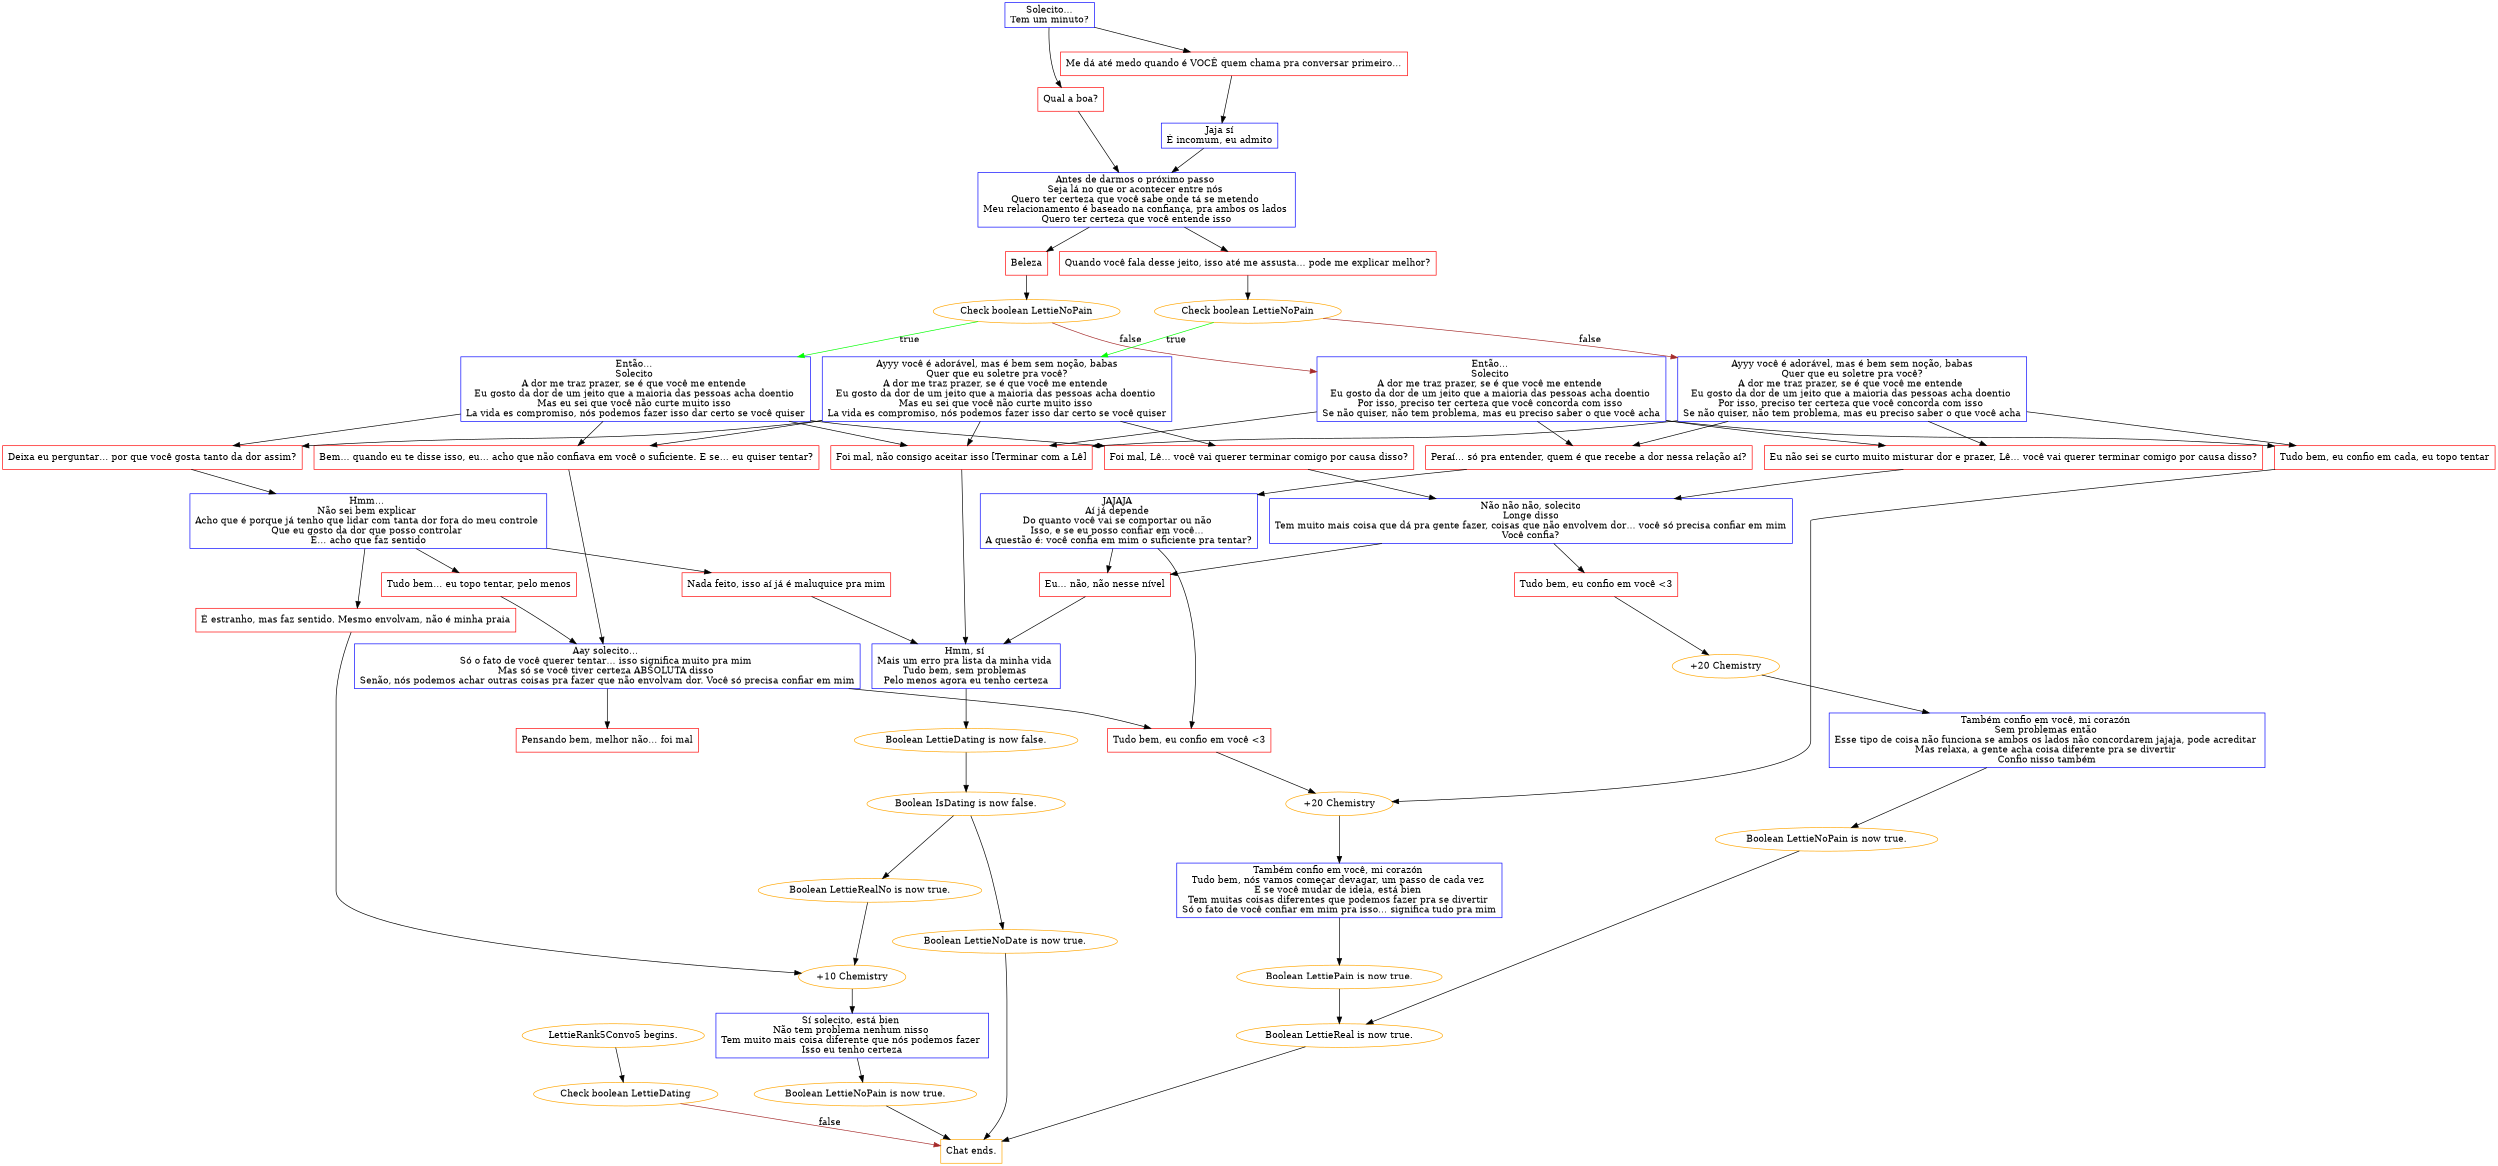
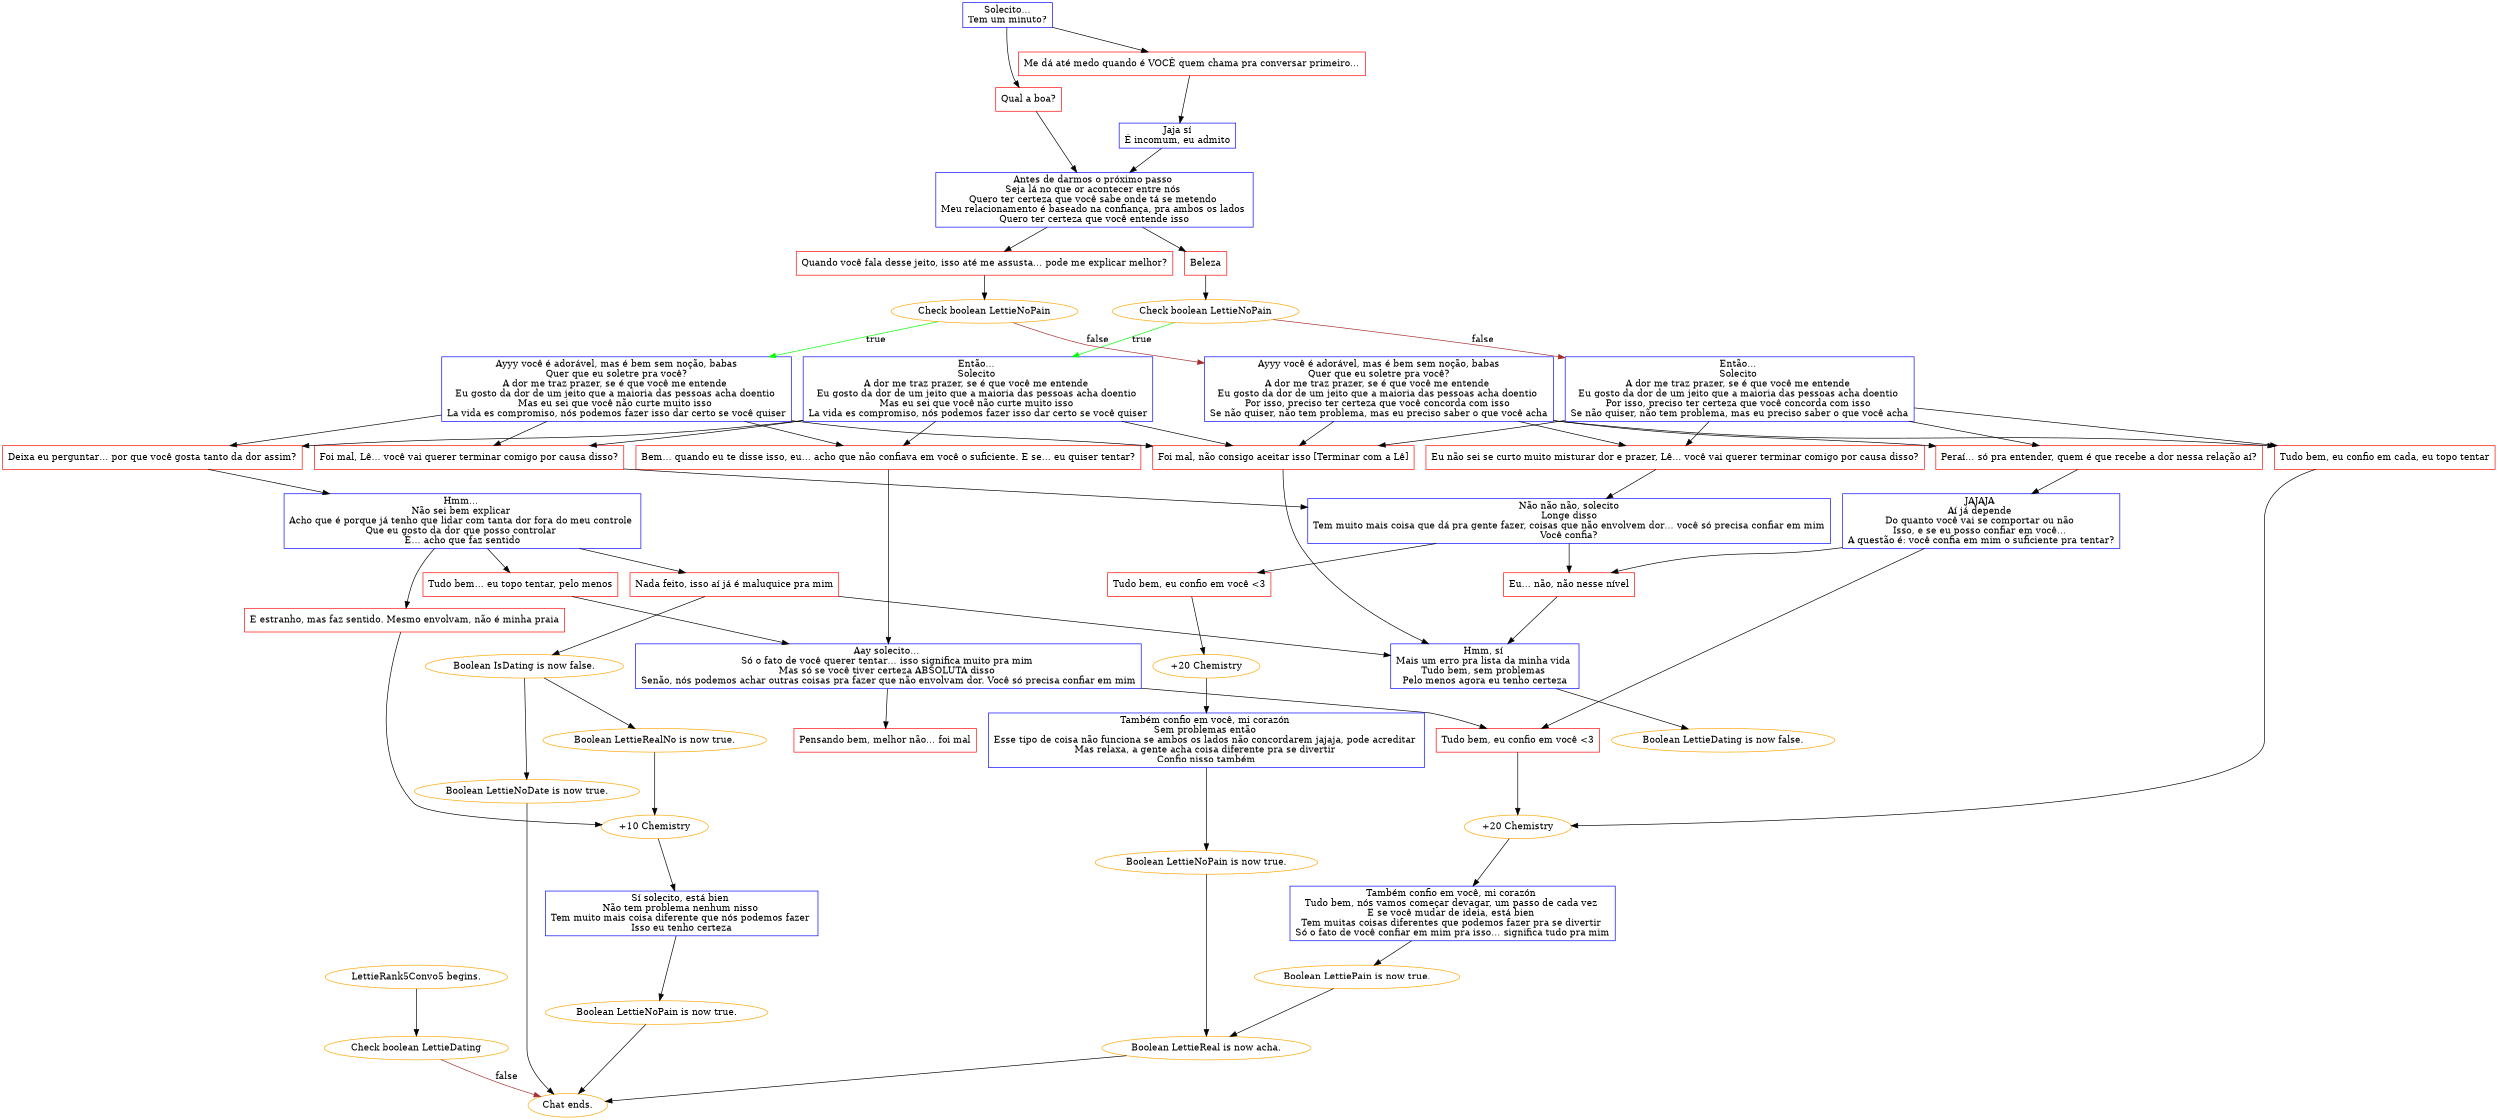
  digraph {
    node [color=red shape=box]
    "LettieRank5Convo5 begins." [color=orange shape=""]
    n2 [color=orange label="Check boolean LettieDating" shape=""]
-   "Chat ends." [color=orange]
+   "Chat ends." [color=orange shape=""]
    n4 [color=blue label="Solecito…\nTem um minuto?"]
    n5 [label="Qual a boa?"]
    n6 [label="Me dá até medo quando é VOCÊ quem chama pra conversar primeiro…"]
    n7 [color=blue label="Antes de darmos o próximo passo \nSeja lá no que or acontecer entre nós \nQuero ter certeza que você sabe onde tá se metendo \nMeu relacionamento é baseado na confiança, pra ambos os lados \nQuero ter certeza que você entende isso"]
    n8 [color=blue label="Jaja sí\nÉ incomum, eu admito"]
    n9 [label=Beleza]
    n10 [label="Quando você fala desse jeito, isso até me assusta… pode me explicar melhor?"]
    n11 [color=orange label="Check boolean LettieNoPain" shape=""]
    n12 [color=orange label="Check boolean LettieNoPain" shape=""]
    n13 [color=blue label="Então… \nSolecito \nA dor me traz prazer, se é que você me entende \nEu gosto da dor de um jeito que a maioria das pessoas acha doentio \nMas eu sei que você não curte muito isso \nLa vida es compromiso, nós podemos fazer isso dar certo se você quiser"]
    n14 [color=blue label="Então… \nSolecito \nA dor me traz prazer, se é que você me entende \nEu gosto da dor de um jeito que a maioria das pessoas acha doentio \nPor isso, preciso ter certeza que você concorda com isso \nSe não quiser, não tem problema, mas eu preciso saber o que você acha"]
    n15 [color=blue label="Ayyy você é adorável, mas é bem sem noção, babas\nQuer que eu soletre pra você?\nA dor me traz prazer, se é que você me entende \nEu gosto da dor de um jeito que a maioria das pessoas acha doentio \nMas eu sei que você não curte muito isso \nLa vida es compromiso, nós podemos fazer isso dar certo se você quiser"]
    n16 [color=blue label="Ayyy você é adorável, mas é bem sem noção, babas\nQuer que eu soletre pra você?\nA dor me traz prazer, se é que você me entende \nEu gosto da dor de um jeito que a maioria das pessoas acha doentio \nPor isso, preciso ter certeza que você concorda com isso \nSe não quiser, não tem problema, mas eu preciso saber o que você acha"]
    n17 [label="Foi mal, Lê… você vai querer terminar comigo por causa disso?"]
    n18 [label="Bem… quando eu te disse isso, eu… acho que não confiava em você o suficiente. E se… eu quiser tentar?"]
    n19 [label="Deixa eu perguntar… por que você gosta tanto da dor assim?"]
    n20 [label="Foi mal, não consigo aceitar isso [Terminar com a Lê]"]
    n21 [label="Peraí… só pra entender, quem é que recebe a dor nessa relação aí?"]
    n22 [label="Tudo bem, eu confio em cada, eu topo tentar"]
    n23 [label="Eu não sei se curto muito misturar dor e prazer, Lê… você vai querer terminar comigo por causa disso?"]
    n24 [color=blue label="Não não não, solecito\nLonge disso\nTem muito mais coisa que dá pra gente fazer, coisas que não envolvem dor… você só precisa confiar em mim\nVocê confia?"]
    n25 [color=blue label="Aay solecito… \nSó o fato de você querer tentar… isso significa muito pra mim \nMas só se você tiver certeza ABSOLUTA disso \nSenão, nós podemos achar outras coisas pra fazer que não envolvam dor. Você só precisa confiar em mim"]
    n26 [color=blue label="Hmm… \nNão sei bem explicar \nAcho que é porque já tenho que lidar com tanta dor fora do meu controle \nQue eu gosto da dor que posso controlar \nÉ… acho que faz sentido"]
    n27 [color=blue label="Hmm, sí \nMais um erro pra lista da minha vida \nTudo bem, sem problemas \nPelo menos agora eu tenho certeza"]
    n28 [color=blue label="JAJAJA \nAí já depende \nDo quanto você vai se comportar ou não \nIsso, e se eu posso confiar em você… \nA questão é: você confia em mim o suficiente pra tentar?"]
    n29 [color=orange label="+20 Chemistry" shape=""]
    n30 [label="Tudo bem, eu confio em você <3"]
    n31 [label="Eu… não, não nesse nível"]
    n32 [label="Tudo bem, eu confio em você <3"]
    n33 [label="Pensando bem, melhor não… foi mal"]
    n34 [label="Tudo bem… eu topo tentar, pelo menos"]
    n35 [label="É estranho, mas faz sentido. Mesmo envolvam, não é minha praia"]
    n36 [label="Nada feito, isso aí já é maluquice pra mim"]
    n37 [color=orange label="Boolean LettieDating is now false." shape=""]
    n38 [color=blue label="Também confio em você, mi corazón \nTudo bem, nós vamos começar devagar, um passo de cada vez \nE se você mudar de ideia, está bien \nTem muitas coisas diferentes que podemos fazer pra se divertir \nSó o fato de você confiar em mim pra isso… significa tudo pra mim"]
    n39 [color=orange label="+20 Chemistry" shape=""]
    n40 [color=orange label="+10 Chemistry" shape=""]
    n41 [color=orange label="Boolean IsDating is now false." shape=""]
    n42 [color=orange label="Boolean LettiePain is now true." shape=""]
    n43 [color=blue label="Também confio em você, mi corazón \nSem problemas então \nEsse tipo de coisa não funciona se ambos os lados não concordarem jajaja, pode acreditar \nMas relaxa, a gente acha coisa diferente pra se divertir \nConfio nisso também"]
    n44 [color=orange label="Boolean LettieRealNo is now true." shape=""]
    n45 [color=blue label="Sí solecito, está bien \nNão tem problema nenhum nisso \nTem muito mais coisa diferente que nós podemos fazer \nIsso eu tenho certeza"]
    n46 [color=orange label="Boolean LettieNoDate is now true." shape=""]
-   n47 [color=orange label="Boolean LettieReal is now true." shape=""]
+   n47 [color=orange label="Boolean LettieReal is now acha." shape=""]
    n48 [color=orange label="Boolean LettieNoPain is now true." shape=""]
    n49 [color=orange label="Boolean LettieNoPain is now true." shape=""]
    "LettieRank5Convo5 begins." -> n2
    n2 -> "Chat ends." [color=brown label=false]
    n4 -> n5
    n4 -> n6
    n5 -> n7
    n6 -> n8
    n7 -> n9
    n7 -> n10
    n8 -> n7
    n9 -> n11
    n10 -> n12
    n11 -> n13 [color=green label=true]
    n11 -> n14 [color=brown label=false]
    n12 -> n15 [color=green label=true]
    n12 -> n16 [color=brown label=false]
    n13 -> n17
    n13 -> n18
    n13 -> n19
    n13 -> n20
    n14 -> n20
    n14 -> n21
    n14 -> n22
    n14 -> n23
    n15 -> n17
    n15 -> n18
    n15 -> n19
    n15 -> n20
    n16 -> n20
    n16 -> n21
    n16 -> n22
    n16 -> n23
    n17 -> n24
    n18 -> n25
    n19 -> n26
    n20 -> n27
    n21 -> n28
    n22 -> n29
    n23 -> n24
    n24 -> n30
    n24 -> n31
    n25 -> n32
    n25 -> n33
    n26 -> n34
    n26 -> n35
    n26 -> n36
    n27 -> n37
    n28 -> n31
    n28 -> n32
    n29 -> n38
    n30 -> n39
    n31 -> n27
    n32 -> n29
    n34 -> n25
    n35 -> n40
    n36 -> n27
-   n37 -> n41
+   n36 -> n41
    n38 -> n42
    n39 -> n43
    n40 -> n45
    n41 -> n44
    n41 -> n46
    n42 -> n47
    n43 -> n48
    n44 -> n40
    n45 -> n49
    n46 -> "Chat ends."
    n47 -> "Chat ends."
    n48 -> n47
    n49 -> "Chat ends."
  }
